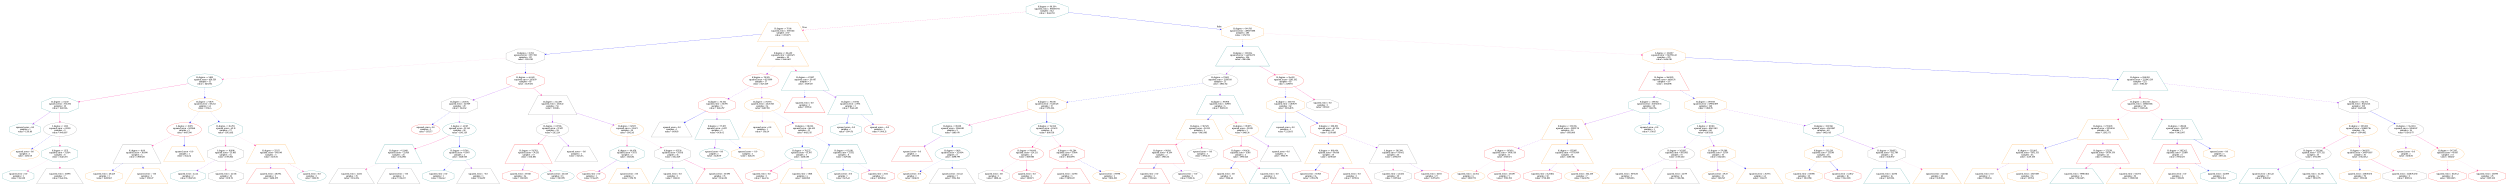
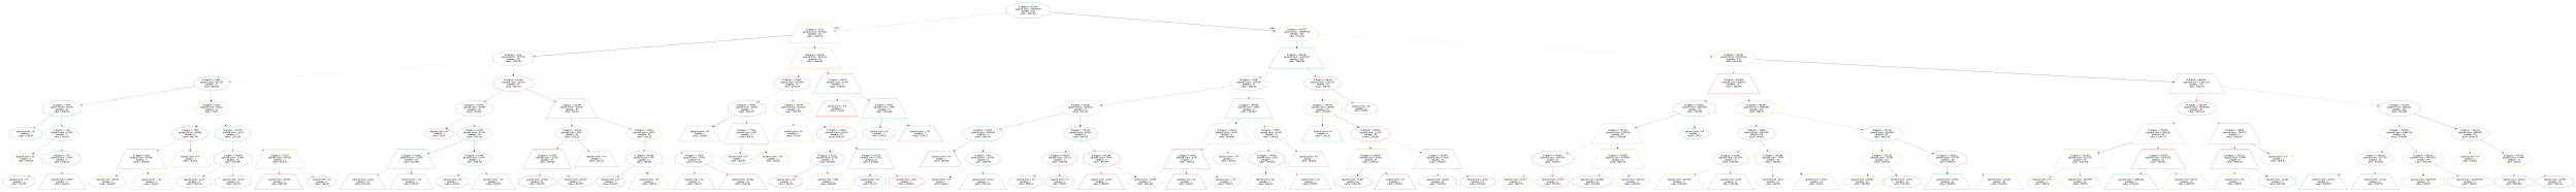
  digraph {
    fontname=Merriweather
    node [color=darkorange fontname=Merriweather shape=trapezium]
    edge [arrowhead=vee color=blue fontname=Merriweather style=solid]
    n1 [color=teal label="H_degree <= 88.204\nsquared_error = 190357.973\nsamples = 642\nvalue = 1644.763" shape=octagon]
    n2 [label="H_degree <= 75.86\nsquared_error = 3737.663\nsamples = 157\nvalue = 1373.075"]
    n3 [label="H_degree <= 144.763\nsquared_error = 219139.588\nsamples = 485\nvalue = 1732.712" shape=octagon]
    n4 [color=gray40 label="H_degree <= 27.83\nsquared_error = 1577.291\nsamples = 137\nvalue = 1356.782" shape=octagon]
    n5 [label="H_degree <= 86.409\nsquared_error = 4261.625\nsamples = 20\nvalue = 1484.682"]
    n6 [color=teal label="H_degree <= 100.324\nsquared_error = 44476.679\nsamples = 106\nvalue = 2184.986"]
    n7 [label="H_degree <= 231.397\nsquared_error = 194779.432\nsamples = 379\nvalue = 1606.218" shape=octagon]
    n8 [color=teal label="H_degree <= 5.835\nsquared_error = 458.529\nsamples = 52\nvalue = 1401.752" shape=ellipse]
    n9 [color=red label="H_degree <= 44.439\nsquared_error = 267.659\nsamples = 85\nvalue = 1329.271" shape=octagon]
    n10 [color=red label="H_degree <= 78.105\nsquared_error = 4137.099\nsamples = 17\nvalue = 1473.239" shape=ellipse]
    n11 [color=teal label="H_degree <= 87.307\nsquared_error = 20.487\nsamples = 3\nvalue = 1549.527"]
    n12 [color=teal label="H_degree <= 0.449\nsquared_error = 763.376\nsamples = 10\nvalue = 1432.634" shape=octagon]
    n13 [label="H_degree <= 9.875\nsquared_error = 104.82\nsamples = 42\nvalue = 1394.4" shape=ellipse]
    n14 [color=gray40 label="H_degree <= 28.504\nsquared_error = 24.909\nsamples = 29\nvalue = 1343.62" shape=octagon]
    n15 [color=gray40 label="H_degree <= 66.209\nsquared_error = 231.522\nsamples = 56\nvalue = 1321.84"]
    n16 [color=teal label="squared_error = 0.0\nsamples = 1\nvalue = 1351.88" shape=octagon]
    n17 [color=gray40 label="H_degree <= 1.122\nsquared_error = 43.109\nsamples = 9\nvalue = 1441.607" shape=ellipse]
    n18 [color=red label="H_degree <= 8.978\nsquared_error = 367.948\nsamples = 5\nvalue = 1407.704" shape=ellipse]
    n19 [color=teal label="H_degree <= 26.259\nsquared_error = 42.11\nsamples = 37\nvalue = 1392.602" shape=octagon]
    n20 [label="squared_error = 0.0\nsamples = 1\nvalue = 1452.58" shape=ellipse]
    n21 [color=teal label="H_degree <= 1.571\nsquared_error = 31.564\nsamples = 8\nvalue = 1440.235" shape=octagon]
    n22 [color=teal label="squared_error = 0.0\nsamples = 1\nvalue = 1433.03" shape=octagon]
    n23 [color=gray40 label="squared_error = 27.598\nsamples = 7\nvalue = 1441.264"]
    n24 [color=gray40 label="H_degree <= 8.08\nsquared_error = 38.894\nsamples = 4\nvalue = 1398.528"]
    n25 [label="squared_error = 0.0\nsamples = 1\nvalue = 1444.41"]
    n26 [color=gray40 label="H_degree <= 10.998\nsquared_error = 25.805\nsamples = 34\nvalue = 1391.816" shape=octagon]
    n27 [label="H_degree <= 27.157\nsquared_error = 140.549\nsamples = 3\nvalue = 1401.51"]
    n28 [label="squared_error = 28.449\nsamples = 3\nvalue = 1400.947" shape=octagon]
    n29 [label="squared_error = -0.0\nsamples = 1\nvalue = 1391.27"]
    n30 [color=teal label="squared_error = 22.42\nsamples = 2\nvalue = 1396.545" shape=octagon]
    n31 [color=gray40 label="squared_error = 24.531\nsamples = 32\nvalue = 1391.52" shape=octagon]
    n32 [color=red label="squared_error = 48.094\nsamples = 2\nvalue = 1408.875"]
    n33 [color=teal label="squared_error = 0.0\nsamples = 1\nvalue = 1386.78" shape=ellipse]
    n34 [color=red label="squared_error = 0.0\nsamples = 1\nvalue = 1351.77" shape=ellipse]
    n35 [color=teal label="H_degree <= 43.317\nsquared_error = 23.342\nsamples = 28\nvalue = 1343.329" shape=ellipse]
    n36 [color=gray40 label="H_degree <= 65.536\nsquared_error = 37.457\nsamples = 38\nvalue = 1312.214" shape=ellipse]
    n37 [label="H_degree <= 67.107\nsquared_error = 32.672\nsamples = 18\nvalue = 1342.161" shape=ellipse]
    n38 [color=teal label="H_degree <= 42.868\nsquared_error = 22.918\nsamples = 26\nvalue = 1342.931"]
    n39 [color=teal label="H_degree <= 43.766\nsquared_error = 0.007\nsamples = 2\nvalue = 1348.505" shape=ellipse]
    n40 [color=gray40 label="squared_error = 21.131\nsamples = 25\nvalue = 1343.254"]
    n41 [color=gray40 label="squared_error = -0.0\nsamples = 1\nvalue = 1334.87"]
    n42 [color=teal label="squared_error = 0.0\nsamples = 1\nvalue = 1348.42" shape=octagon]
    n43 [color=gray40 label="squared_error = -0.0\nsamples = 1\nvalue = 1348.59"]
    n44 [color=red label="H_degree <= 56.783\nsquared_error = 34.253\nsamples = 37\nvalue = 1311.881"]
    n45 [color=gray40 label="squared_error = -0.0\nsamples = 1\nvalue = 1324.54"]
    n46 [color=teal label="H_degree <= 66.658\nsquared_error = 7.673\nsamples = 2\nvalue = 1348.82" shape=octagon]
    n47 [color=gray40 label="H_degree <= 67.556\nsquared_error = 29.561\nsamples = 16\nvalue = 1341.329" shape=octagon]
    n48 [color=red label="squared_error = 37.568\nsamples = 24\nvalue = 1312.803" shape=octagon]
    n49 [color=teal label="squared_error = 23.665\nsamples = 13\nvalue = 1310.179" shape=ellipse]
    n50 [color=red label="squared_error = 0.0\nsamples = 1\nvalue = 1346.05" shape=ellipse]
    n51 [label="squared_error = 0.0\nsamples = 1\nvalue = 1351.59"]
    n52 [color=teal label="squared_error = 0.0\nsamples = 1\nvalue = 1336.83"]
    n53 [color=red label="squared_error = 30.093\nsamples = 15\nvalue = 1341.629"]
    n54 [color=red label="H_degree <= 76.534\nsquared_error = 20.705\nsamples = 3\nvalue = 1434.257" shape=octagon]
    n55 [label="H_degree <= 78.778\nsquared_error = 4623.763\nsamples = 14\nvalue = 1481.593" shape=ellipse]
    n56 [color=red label="squared_error = 0.0\nsamples = 1\nvalue = 1555.61"]
    n57 [color=teal label="H_degree <= 87.756\nsquared_error = 2.976\nsamples = 2\nvalue = 1546.485"]
    n58 [color=gray40 label="squared_error = 0.0\nsamples = 1\nvalue = 1439.93"]
    n59 [color=teal label="H_degree <= 77.207\nsquared_error = 6.917\nsamples = 2\nvalue = 1431.42"]
    n60 [label="squared_error = 0.0\nsamples = 1\nvalue = 1716.34"]
    n61 [color=red label="H_degree <= 81.696\nsquared_error = 414.425\nsamples = 13\nvalue = 1463.535" shape=octagon]
    n62 [color=teal label="squared_error = 0.0\nsamples = 1\nvalue = 1428.79" shape=ellipse]
    n63 [label="squared_error = -0.0\nsamples = 1\nvalue = 1434.05" shape=octagon]
    n64 [color=teal label="H_degree <= 79.227\nsquared_error = 15.397\nsamples = 5\nvalue = 1438.498" shape=ellipse]
    n65 [color=teal label="H_degree <= 82.818\nsquared_error = 27.152\nsamples = 8\nvalue = 1479.184"]
    n66 [color=red label="squared_error = 0.0\nsamples = 1\nvalue = 1444.54" shape=octagon]
    n67 [label="squared_error = 7.838\nsamples = 4\nvalue = 1436.988"]
    n68 [color=teal label="squared_error = 0.0\nsamples = 1\nvalue = 1474.41" shape=octagon]
    n69 [color=red label="squared_error = 27.31\nsamples = 7\nvalue = 1479.866" shape=octagon]
    n70 [color=teal label="squared_error = 0.0\nsamples = 1\nvalue = 1544.76" shape=octagon]
-   n71 [color=red label="squared_error = -0.0\nsamples = 1\nvalue = 1548.21" shape=ellipse]
+   n71 [color=red label="squared_error = -0.0\nsamples = 1\nvalue = 1548.21"]
    n72 [color=gray40 label="H_degree <= 97.631\nsquared_error = 13387.68\nsamples = 23\nvalue = 1802.741" shape=ellipse]
    n73 [color=red label="H_degree <= 144.09\nsquared_error = 1383.202\nsamples = 83\nvalue = 2290.91" shape=ellipse]
    n74 [color=red label="H_degree <= 160.025\nsquared_error = 44361.76\nsamples = 157\nvalue = 1351.698"]
    n75 [color=teal label="H_degree <= 288.853\nsquared_error = 222943.219\nsamples = 222\nvalue = 1786.217"]
    n76 [label="H_degree <= 93.815\nsquared_error = 5425.325\nsamples = 17\nvalue = 1745.236" shape=octagon]
    n77 [color=teal label="H_degree <= 98.978\nsquared_error = 31.908\nsamples = 6\nvalue = 1965.672"]
    n78 [label="H_degree <= 100.773\nsquared_error = 120.929\nsamples = 82\nvalue = 2294.835" shape=octagon]
    n79 [color=gray40 label="squared_error = 0.0\nsamples = 1\nvalue = 1969.0" shape=octagon]
    n80 [color=teal label="H_degree <= 89.102\nsquared_error = 2068.811\nsamples = 9\nvalue = 1683.474" shape=octagon]
    n81 [color=teal label="H_degree <= 94.938\nsquared_error = 82.423\nsamples = 8\nvalue = 1814.718" shape=ellipse]
    n82 [label="H_degree <= 98.529\nsquared_error = 28.333\nsamples = 3\nvalue = 1962.983"]
    n83 [label="H_degree <= 99.875\nsquared_error = 21.029\nsamples = 3\nvalue = 1968.36" shape=ellipse]
    n84 [color=red label="squared_error = 0.0\nsamples = 1\nvalue = 1560.88"]
    n85 [color=teal label="H_degree <= 90.0\nsquared_error = 213.904\nsamples = 8\nvalue = 1698.799" shape=ellipse]
    n86 [color=red label="H_degree <= 94.489\nsquared_error = 124.211\nsamples = 2\nvalue = 1819.585" shape=ellipse]
    n87 [color=red label="H_degree <= 96.284\nsquared_error = 57.964\nsamples = 6\nvalue = 1813.095" shape=octagon]
    n88 [label="squared_error = 0.0\nsamples = 1\nvalue = 1661.02" shape=ellipse]
    n89 [color=gray40 label="squared_error = 11.443\nsamples = 7\nvalue = 1704.196"]
    n90 [color=gray40 label="squared_error = 0.0\nsamples = 1\nvalue = 1808.44" shape=octagon]
    n91 [color=red label="squared_error = 0.0\nsamples = 1\nvalue = 1830.73" shape=ellipse]
    n92 [color=red label="squared_error = 12.933\nsamples = 3\nvalue = 1809.497"]
    n93 [label="squared_error = 77.098\nsamples = 3\nvalue = 1816.693" shape=ellipse]
    n94 [color=red label="H_degree <= 98.08\nsquared_error = 8.294\nsamples = 2\nvalue = 1966.36"]
    n95 [color=gray40 label="squared_error = -0.0\nsamples = 1\nvalue = 1956.23" shape=ellipse]
    n96 [color=red label="H_degree <= 99.426\nsquared_error = 15.88\nsamples = 2\nvalue = 1970.645" shape=octagon]
    n97 [color=gray40 label="squared_error = 0.0\nsamples = 1\nvalue = 1963.79"]
    n98 [color=red label="squared_error = 0.0\nsamples = 1\nvalue = 1963.48"]
    n99 [color=gray40 label="squared_error = -0.0\nsamples = 1\nvalue = 1969.24" shape=ellipse]
    n100 [label="squared_error = 0.0\nsamples = 1\nvalue = 1966.66"]
    n101 [color=teal label="squared_error = 0.0\nsamples = 1\nvalue = 1974.63"]
    n102 [color=teal label="squared_error = 0.0\nsamples = 1\nvalue = 2226.03"]
    n103 [color=red label="H_degree <= 108.853\nsquared_error = 63.254\nsamples = 81\nvalue = 2295.685" shape=octagon]
    n104 [label="H_degree <= 108.404\nsquared_error = 59.608\nsamples = 15\nvalue = 2290.437"]
    n105 [color=gray40 label="H_degree <= 130.399\nsquared_error = 56.402\nsamples = 66\nvalue = 2296.877"]
    n106 [color=red label="squared_error = 53.925\nsamples = 14\nvalue = 2291.251" shape=octagon]
    n107 [color=red label="squared_error = 0.0\nsamples = 1\nvalue = 2279.04"]
    n108 [color=gray40 label="squared_error = 46.826\nsamples = 39\nvalue = 2297.846" shape=octagon]
    n109 [color=red label="squared_error = 66.92\nsamples = 27\nvalue = 2295.478" shape=octagon]
    n110 [color=teal label="H_degree <= 159.352\nsquared_error = 64932.533\nsamples = 29\nvalue = 1631.746" shape=octagon]
    n111 [label="H_degree <= 195.935\nsquared_error = 17906.889\nsamples = 128\nvalue = 1288.25" shape=octagon]
    n112 [color=red label="H_degree <= 284.813\nsquared_error = 20668.836\nsamples = 92\nvalue = 2267.426" shape=ellipse]
    n113 [color=gray40 label="H_degree <= 341.372\nsquared_error = 86243.16\nsamples = 130\nvalue = 1445.668" shape=octagon]
    n114 [label="H_degree <= 150.374\nsquared_error = 23912.78\nsamples = 28\nvalue = 1593.088"]
    n115 [color=teal label="squared_error = 0.0\nsamples = 1\nvalue = 2714.17" shape=ellipse]
    n116 [color=teal label="H_degree <= 167.88\nsquared_error = 8362.389\nsamples = 68\nvalue = 1187.826" shape=ellipse]
    n117 [color=teal label="H_degree <= 210.748\nsquared_error = 4340.987\nsamples = 60\nvalue = 1402.063" shape=octagon]
    n118 [color=red label="H_degree <= 147.456\nsquared_error = 3458.538\nsamples = 11\nvalue = 1767.373" shape=octagon]
    n119 [label="H_degree <= 155.985\nsquared_error = 4775.809\nsamples = 17\nvalue = 1480.316"]
    n120 [label="squared_error = 44.554\nsamples = 6\nvalue = 1820.773" shape=ellipse]
    n121 [color=red label="squared_error = 27.029\nsamples = 5\nvalue = 1703.292" shape=ellipse]
    n122 [color=red label="squared_error = 1427.184\nsamples = 10\nvalue = 1531.803" shape=octagon]
    n123 [label="squared_error = 362.478\nsamples = 7\nvalue = 1406.763" shape=ellipse]
    n124 [color=gray40 label="H_degree <= 163.167\nsquared_error = 1853.933\nsamples = 15\nvalue = 1355.202" shape=ellipse]
    n125 [label="H_degree <= 174.389\nsquared_error = 31.759\nsamples = 53\nvalue = 1140.456" shape=octagon]
    n126 [label="H_degree <= 202.219\nsquared_error = 233.901\nsamples = 26\nvalue = 1330.304" shape=octagon]
    n127 [color=gray40 label="H_degree <= 219.052\nsquared_error = 532.789\nsamples = 34\nvalue = 1456.937" shape=octagon]
    n128 [label="squared_error = 309.453\nsamples = 7\nvalue = 1399.106"]
    n129 [color=gray40 label="squared_error = 42.99\nsamples = 8\nvalue = 1316.786"]
    n130 [label="squared_error = 19.27\nsamples = 11\nvalue = 1145.747" shape=ellipse]
    n131 [label="squared_error = 25.776\nsamples = 42\nvalue = 1134.07"]
    n132 [label="squared_error = 60.985\nsamples = 10\nvalue = 1312.858" shape=octagon]
    n133 [color=red label="squared_error = 32.847\nsamples = 16\nvalue = 1341.208" shape=octagon]
    n134 [color=teal label="squared_error = 64.911\nsamples = 14\nvalue = 1437.326"]
    n135 [label="squared_error = 402.611\nsamples = 20\nvalue = 1470.666"]
    n136 [label="H_degree <= 272.693\nsquared_error = 13958.58\nsamples = 85\nvalue = 2292.571"]
    n137 [color=teal label="H_degree <= 288.18\nsquared_error = 1247.337\nsamples = 7\nvalue = 1962.097"]
    n138 [label="H_degree <= 296.933\nsquared_error = 30885.726\nsamples = 96\nvalue = 1594.982" shape=ellipse]
    n139 [color=gray40 label="H_degree <= 342.045\nsquared_error = 1858.187\nsamples = 34\nvalue = 1024.077" shape=ellipse]
    n140 [label="H_degree <= 231.845\nsquared_error = 3672.353\nsamples = 64\nvalue = 2271.278"]
    n141 [color=red label="H_degree <= 273.591\nsquared_error = 39714.379\nsamples = 21\nvalue = 2357.463"]
    n142 [color=red label="H_degree <= 285.262\nsquared_error = 21.889\nsamples = 6\nvalue = 1976.407"]
    n143 [label="squared_error = 0.0\nsamples = 1\nvalue = 1876.24" shape=octagon]
-   n144 [label="squared_error = 0.0\nsamples = 1\nvalue = 1998.36"]
+   n144 [label="squared_error = 0.0\nsamples = 1\nvalue = 1998.36" shape=ellipse]
    n145 [label="squared_error = 2529.587\nsamples = 63\nvalue = 2275.61" shape=octagon]
    n146 [color=teal label="squared_error = 75980.166\nsamples = 2\nvalue = 2912.495"]
    n147 [label="squared_error = 56.073\nsamples = 19\nvalue = 2299.038"]
    n148 [label="squared_error = 0.0\nsamples = 1\nvalue = 1983.53"]
    n149 [color=teal label="squared_error = 14.089\nsamples = 5\nvalue = 1974.982" shape=octagon]
    n150 [color=gray40 label="H_degree <= 293.566\nsquared_error = 3277.332\nsamples = 15\nvalue = 1772.859" shape=ellipse]
    n151 [label="H_degree <= 340.025\nsquared_error = 29054.007\nsamples = 81\nvalue = 1562.042" shape=ellipse]
    n152 [label="squared_error = 0.0\nsamples = 1\nvalue = 1268.51" shape=ellipse]
    n153 [label="H_degree <= 347.207\nsquared_error = 49.107\nsamples = 33\nvalue = 1016.67" shape=ellipse]
    n154 [color=teal label="squared_error = 28.422\nsamples = 9\nvalue = 1819.382"]
    n155 [color=teal label="squared_error = 34.276\nsamples = 6\nvalue = 1703.075"]
    n156 [label="squared_error = 23800.351\nsamples = 79\nvalue = 1553.611" shape=octagon]
    n157 [color=gray40 label="squared_error = 122878.292\nsamples = 2\nvalue = 1895.04" shape=octagon]
    n158 [color=red label="squared_error = 116.542\nsamples = 8\nvalue = 1020.865" shape=octagon]
    n159 [color=red label="squared_error = 20.095\nsamples = 25\nvalue = 1015.328" shape=octagon]
    n1 -> n2 [color=deeppink headlabel=True labelangle=45 labeldistance=2.5 style=dashed]
    n1 -> n3 [headlabel=False labelangle=-45 labeldistance=2.5]
    n2 -> n4
    n2 -> n5 [style=dotted]
    n3 -> n6 [arrowhead=diamond style=dashed]
    n3 -> n7 [arrowhead=diamond color=deeppink style=dotted]
    n4 -> n8 [color=deeppink style=dotted]
    n4 -> n9 [arrowhead=diamond style=dashed]
    n5 -> n10 [arrowhead=diamond color=purple style=dotted]
    n5 -> n11 [arrowhead=diamond color=deeppink style=dotted]
    n6 -> n72 [color=purple style=dashed]
    n6 -> n73 [color=deeppink]
    n7 -> n74 [color=purple style=dashed]
    n7 -> n75 [arrowhead=diamond]
    n8 -> n12 [arrowhead=diamond color=deeppink]
    n8 -> n13 [arrowhead=diamond style=dashed]
    n9 -> n14 [arrowhead=diamond color=purple]
    n9 -> n15 [color=deeppink]
    n10 -> n54 [arrowhead=diamond color=purple style=dashed]
    n10 -> n55 [color=purple style=dashed]
    n11 -> n56 [style=dashed]
    n11 -> n57 [color=purple]
    n12 -> n16 [color=purple]
    n12 -> n17 [color=deeppink]
    n13 -> n18 [arrowhead=diamond style=dotted]
    n13 -> n19 [arrowhead=diamond style=dotted]
    n14 -> n34 [arrowhead=diamond style=dashed]
    n14 -> n35 [color=purple style=dotted]
    n15 -> n36 [arrowhead=diamond color=purple]
    n15 -> n37 [color=purple]
    n17 -> n20 [style=dashed]
    n17 -> n21 [arrowhead=diamond color=deeppink style=dashed]
    n18 -> n24 [color=deeppink style=dashed]
    n18 -> n25 [arrowhead=diamond]
    n19 -> n26 [color=deeppink]
    n19 -> n27 [arrowhead=diamond color=deeppink style=dotted]
    n21 -> n22 [color=deeppink style=dotted]
    n21 -> n23 [arrowhead=diamond color=deeppink style=dotted]
    n24 -> n28 [style=dashed]
    n24 -> n29 [style=dotted]
    n26 -> n30 [arrowhead=diamond color=purple style=dashed]
    n26 -> n31 [color=deeppink]
    n27 -> n32 [color=purple style=dashed]
    n27 -> n33 [color=deeppink style=dashed]
    n35 -> n38 [arrowhead=diamond color=deeppink]
    n35 -> n39 [arrowhead=diamond]
    n36 -> n44 [color=deeppink]
    n36 -> n45 [color=purple]
    n37 -> n46 [color=deeppink]
    n37 -> n47 [color=deeppink style=dotted]
    n38 -> n40 [color=deeppink style=dotted]
    n38 -> n41 [style=dashed]
    n39 -> n42 [style=dotted]
    n39 -> n43 [color=purple style=dashed]
    n44 -> n48 [color=purple]
    n44 -> n49 [arrowhead=diamond color=deeppink style=dotted]
    n46 -> n50 [arrowhead=diamond color=purple]
    n46 -> n51 [arrowhead=diamond style=dotted]
    n47 -> n52 [color=purple style=dashed]
    n47 -> n53 [color=deeppink]
    n54 -> n58 [arrowhead=diamond]
    n54 -> n59 [color=purple style=dashed]
    n55 -> n60 [color=purple style=dotted]
    n55 -> n61 [arrowhead=diamond style=dotted]
    n57 -> n70
    n57 -> n71 [style=dashed]
    n59 -> n62 [arrowhead=diamond color=purple]
    n59 -> n63 [arrowhead=diamond style=dotted]
    n61 -> n64 [arrowhead=diamond style=dotted]
    n61 -> n65 [style=dotted]
    n64 -> n66 [arrowhead=diamond color=deeppink]
    n64 -> n67 [color=purple]
    n65 -> n68 [style=dashed]
    n65 -> n69 [arrowhead=diamond color=purple style=dotted]
    n72 -> n76 [style=dashed]
    n72 -> n77 [arrowhead=diamond color=purple style=dotted]
    n73 -> n78 [style=dashed]
    n73 -> n79 [arrowhead=diamond color=deeppink]
    n74 -> n110 [arrowhead=diamond color=purple style=dotted]
    n74 -> n111 [style=dashed]
    n75 -> n112 [arrowhead=diamond color=deeppink]
    n75 -> n113 [arrowhead=diamond color=purple style=dashed]
    n76 -> n80 [color=deeppink]
    n76 -> n81 [arrowhead=diamond]
    n77 -> n82
    n77 -> n83 [color=deeppink style=dashed]
    n78 -> n102 [arrowhead=diamond]
    n78 -> n103 [arrowhead=diamond]
    n80 -> n84 [arrowhead=diamond color=purple]
    n80 -> n85 [arrowhead=diamond style=dotted]
    n81 -> n86 [arrowhead=diamond color=deeppink style=dashed]
    n81 -> n87 [color=deeppink style=dashed]
    n82 -> n94 [color=deeppink style=dashed]
    n82 -> n95 [arrowhead=diamond color=deeppink style=dashed]
    n83 -> n96 [color=deeppink]
    n83 -> n97 [color=purple]
    n85 -> n88 [arrowhead=diamond style=dotted]
    n85 -> n89 [style=dotted]
    n86 -> n90 [color=deeppink style=dotted]
    n86 -> n91 [arrowhead=diamond color=deeppink]
    n87 -> n92 [color=deeppink style=dotted]
    n87 -> n93 [arrowhead=diamond style=dashed]
    n94 -> n98
    n94 -> n99 [arrowhead=diamond color=purple style=dotted]
    n96 -> n100 [arrowhead=diamond]
    n96 -> n101 [color=deeppink style=dashed]
    n103 -> n104 [style=dotted]
    n103 -> n105 [arrowhead=diamond color=purple style=dashed]
    n104 -> n106 [arrowhead=diamond]
    n104 -> n107 [arrowhead=diamond color=purple style=dotted]
    n105 -> n108 [color=deeppink style=dotted]
    n105 -> n109 [arrowhead=diamond color=purple style=dashed]
    n110 -> n114 [arrowhead=diamond color=purple]
    n110 -> n115 [arrowhead=diamond style=dashed]
    n111 -> n116 [arrowhead=diamond color=purple style=dashed]
    n111 -> n117 [arrowhead=diamond color=purple style=dashed]
    n112 -> n136 [arrowhead=diamond color=deeppink style=dotted]
    n112 -> n137 [color=deeppink style=dotted]
    n113 -> n138 [color=purple style=dashed]
    n113 -> n139
    n114 -> n118 [color=purple style=dashed]
    n114 -> n119 [arrowhead=diamond]
    n116 -> n124 [arrowhead=diamond color=purple style=dotted]
    n116 -> n125 [arrowhead=diamond color=purple]
    n117 -> n126 [style=dashed]
    n117 -> n127 [arrowhead=diamond color=purple]
    n118 -> n120 [color=deeppink style=dotted]
    n118 -> n121 [color=deeppink]
    n119 -> n122 [color=purple style=dashed]
    n119 -> n123 [arrowhead=diamond color=deeppink style=dashed]
    n124 -> n128 [color=purple style=dashed]
    n124 -> n129 [arrowhead=diamond color=deeppink]
    n125 -> n130 [color=purple]
    n125 -> n131 [arrowhead=diamond style=dotted]
    n126 -> n132 [style=dotted]
    n126 -> n133
    n127 -> n134 [arrowhead=diamond]
    n127 -> n135 [arrowhead=diamond color=deeppink style=dotted]
    n136 -> n140
    n136 -> n141 [color=purple style=dotted]
    n137 -> n142 [arrowhead=diamond color=purple]
    n137 -> n143
    n138 -> n150 [arrowhead=diamond color=deeppink]
    n138 -> n151 [color=purple]
    n139 -> n152 [arrowhead=diamond color=purple style=dotted]
    n139 -> n153 [arrowhead=diamond color=deeppink]
    n140 -> n144 [color=purple style=dashed]
    n140 -> n145 [color=purple]
    n141 -> n146 [arrowhead=diamond color=deeppink]
    n141 -> n147 [color=deeppink style=dotted]
    n142 -> n148 [color=purple style=dotted]
    n142 -> n149 [style=dashed]
    n150 -> n154 [arrowhead=diamond color=purple style=dotted]
    n150 -> n155 [color=purple style=dotted]
    n151 -> n156 [arrowhead=diamond style=dashed]
    n151 -> n157 [arrowhead=diamond color=deeppink]
    n153 -> n158 [color=deeppink style=dashed]
    n153 -> n159 [color=deeppink style=dotted]
  }
